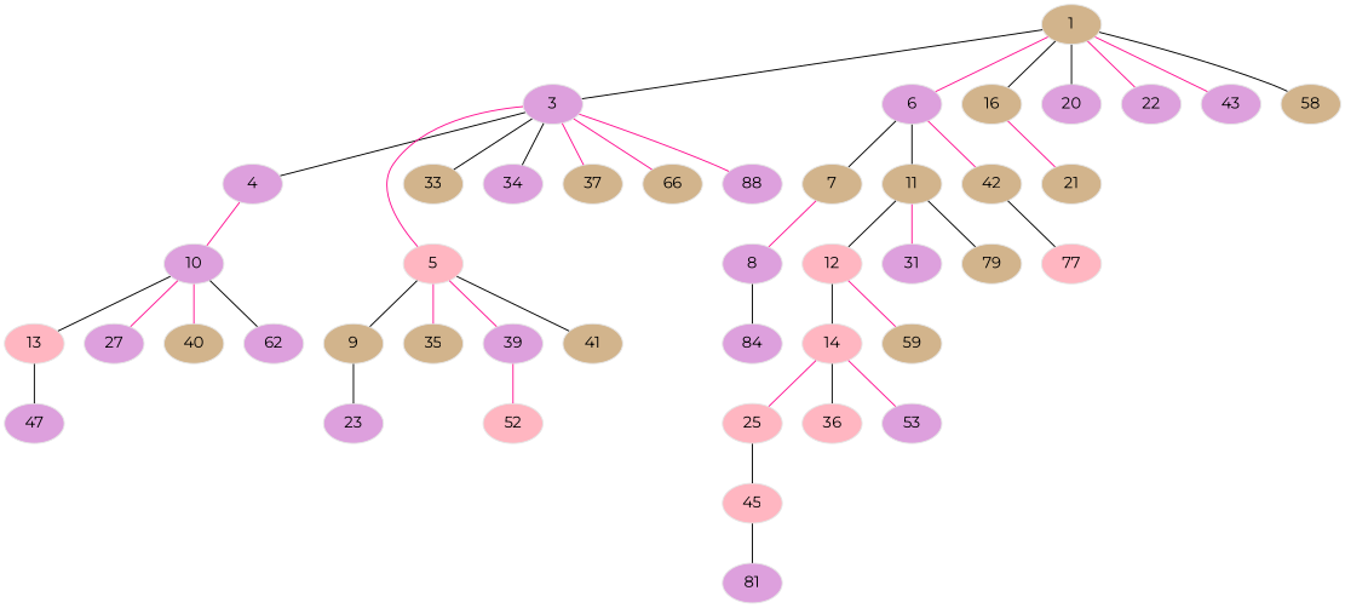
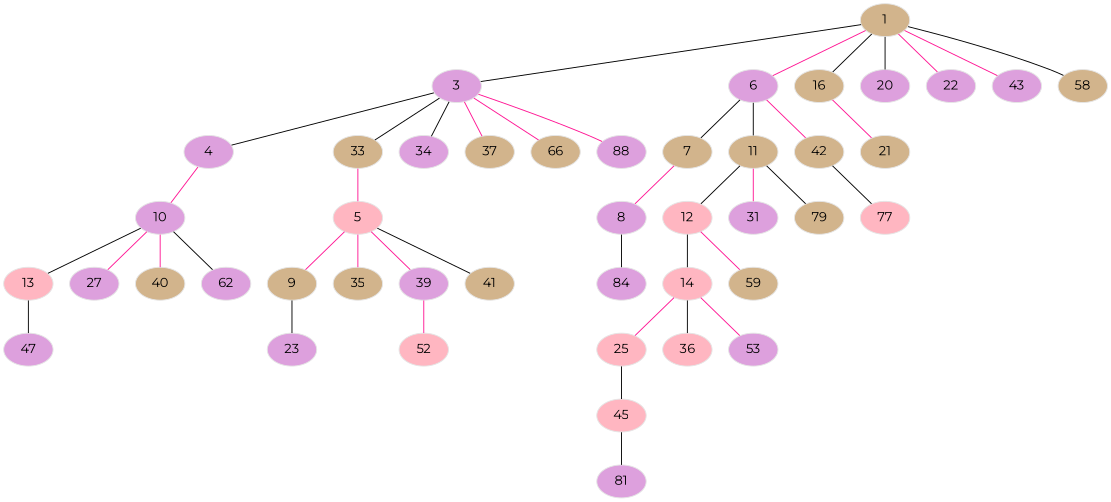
  graph {
    fontname=Montserrat
    node [color=gray90 fillcolor=plum fontname=Montserrat style=filled]
    edge [color=black fontname=Montserrat]
    1 [fillcolor=tan super="+2"]
    3 [super="+29+15+28"]
    6
    16 [fillcolor=tan]
    20 [super="+48"]
    22
    43
    58 [fillcolor=tan]
    4
    5 [fillcolor=lightpink]
    33 [fillcolor=tan super="+51"]
    34 [super="+65+50"]
    37 [fillcolor=tan]
    66 [fillcolor=tan super="+83"]
    88
    7 [fillcolor=tan super="+82+17"]
    11 [fillcolor=tan]
    42 [fillcolor=tan]
    21 [fillcolor=tan super="+26"]
    10
    9 [fillcolor=tan super="+19"]
    35 [fillcolor=tan super="+64+54"]
    39 [super="+74+56"]
    41 [fillcolor=tan super="+55+75+46"]
    13 [fillcolor=lightpink super="+30"]
    27
    40 [fillcolor=tan]
    62
    23
    52 [fillcolor=lightpink]
    8
    12 [fillcolor=lightpink]
    31 [super="+63+73"]
    79 [fillcolor=tan]
    77 [fillcolor=lightpink super="+85"]
    84
    47
    14 [fillcolor=lightpink super="+24+49"]
    59 [fillcolor=tan]
    25 [fillcolor=lightpink super="+32"]
    36 [fillcolor=lightpink super="+44"]
    53
    45 [fillcolor=lightpink]
    n44 [label=81 super="+76"]
    1 -- 3
    1 -- 6 [color=deeppink]
    1 -- 16
    1 -- 20
    1 -- 22 [color=deeppink]
    1 -- 43 [color=deeppink]
    1 -- 58
    3 -- 4
-   3 -- 5 [color=deeppink]
+   33 -- 5 [color=deeppink]
    3 -- 33
    3 -- 34
    3 -- 37 [color=deeppink]
    3 -- 66 [color=deeppink]
    3 -- 88 [color=deeppink]
    6 -- 7
    6 -- 11
    6 -- 42 [color=deeppink]
    16 -- 21 [color=deeppink]
    4 -- 10 [color=deeppink]
-   5 -- 9
+   5 -- 9 [color=deeppink]
    5 -- 35 [color=deeppink]
    5 -- 39 [color=deeppink]
    5 -- 41
    7 -- 8 [color=deeppink]
    11 -- 12
    11 -- 31 [color=deeppink]
    11 -- 79
    42 -- 77
    10 -- 13
    10 -- 27 [color=deeppink]
    10 -- 40 [color=deeppink]
    10 -- 62
    9 -- 23
    39 -- 52 [color=deeppink]
    13 -- 47
    8 -- 84
    12 -- 14
    12 -- 59 [color=deeppink]
    14 -- 25 [color=deeppink]
    14 -- 36
    14 -- 53 [color=deeppink]
    25 -- 45
    45 -- n44
  }
